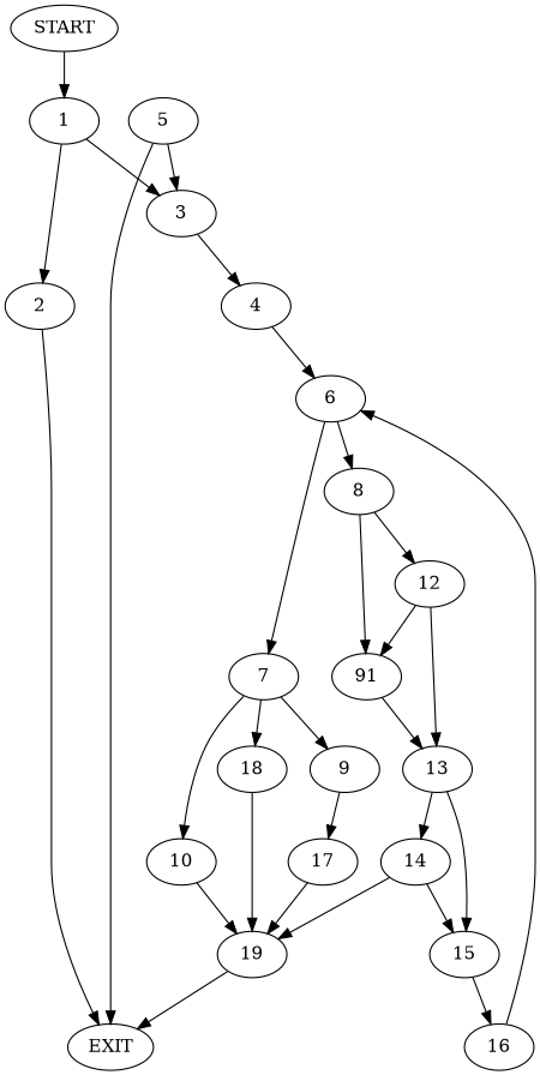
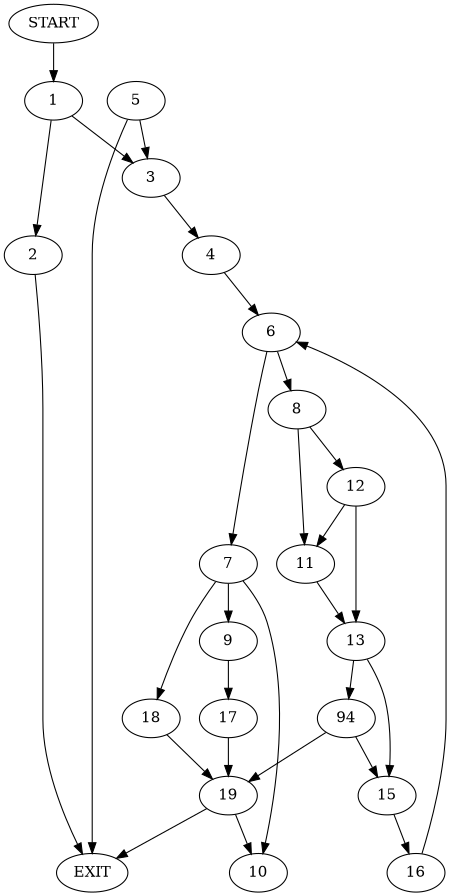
  digraph {
    fontname="DejaVu Serif"
    node [fontname="DejaVu Serif"]
    edge [fontname="DejaVu Serif"]
    n1 [label=START]
    1
    2
    3
    n5 [label=EXIT]
    4
    6
    5
    7
    8
    9
    10
    18
-   11 [label=91]
+   11
    12
    17
    19
    13
-   14
+   14 [label=94]
    15
    16
    n1 -> 1
    1 -> 2
    1 -> 3
    2 -> n5
    3 -> 4
    4 -> 6
    6 -> 7
    6 -> 8
    5 -> 3
    5 -> n5
    7 -> 9
    7 -> 10
    7 -> 18
    8 -> 11
    8 -> 12
    9 -> 17
-   10 -> 19
+   19 -> 10
    18 -> 19
    11 -> 13
    12 -> 11
    12 -> 13
    17 -> 19
    19 -> n5
    13 -> 14
    13 -> 15
    14 -> 19
    14 -> 15
    15 -> 16
    16 -> 6
  }
